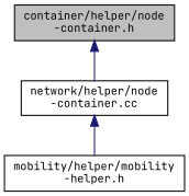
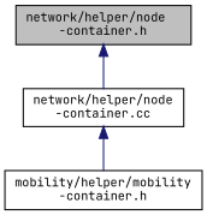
  digraph {
    fontname="JetBrains Mono"
    node [color=black fillcolor=white fontname="JetBrains Mono" fontsize=10 shape=record style=filled]
    edge [color=midnightblue dir=back fontname="JetBrains Mono" fontsize=10 labelfontname=Helvetica labelfontsize=10 style=solid]
-   n1 [fillcolor=grey75 fontcolor=black height=0.2 label="container/helper/node\l-container.h" width=0.4]
+   n1 [fillcolor=grey75 fontcolor=black height=0.2 label="network/helper/node\l-container.h" width=0.4]
    n2 [height=0.2 label="network/helper/node\l-container.cc" width=0.4]
-   n3 [height=0.2 label="mobility/helper/mobility\l-helper.h" width=0.4]
+   n3 [height=0.2 label="mobility/helper/mobility\l-container.h" width=0.4]
    n1 -> n2
    n2 -> n3
  }
